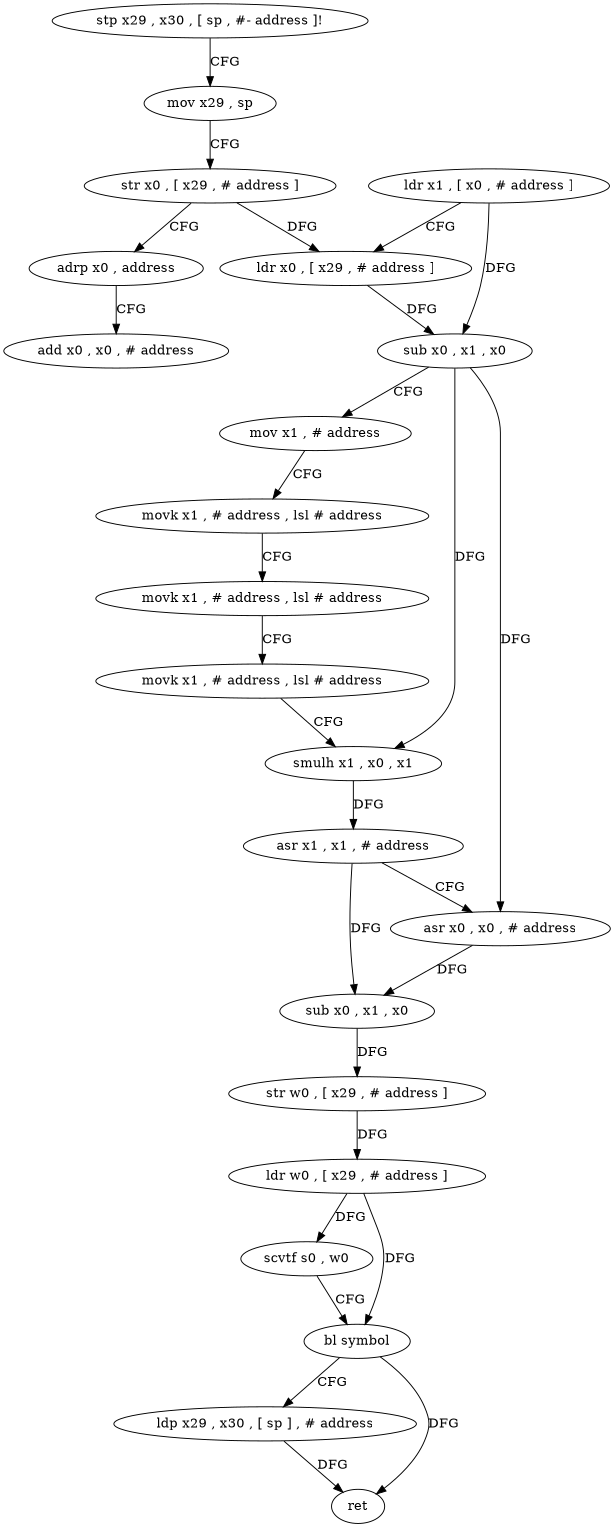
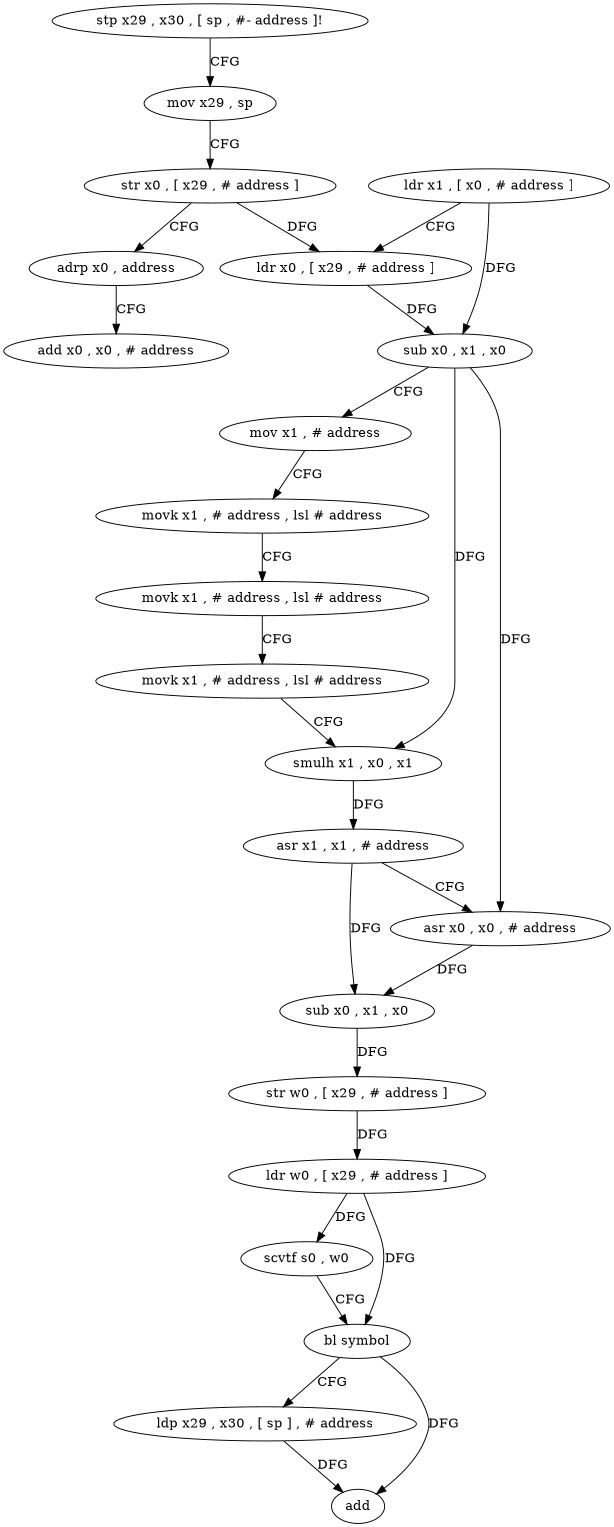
  digraph {
    n1 [label="stp x29 , x30 , [ sp , #- address ]!"]
    n2 [label="mov x29 , sp"]
    n3 [label="str x0 , [ x29 , # address ]"]
    n4 [label="adrp x0 , address"]
    n5 [label="ldr x0 , [ x29 , # address ]"]
    n6 [label="add x0 , x0 , # address"]
    n7 [label="sub x0 , x1 , x0"]
    n8 [label="ldr x1 , [ x0 , # address ]"]
    n9 [label="mov x1 , # address"]
    n10 [label="smulh x1 , x0 , x1"]
    n11 [label="asr x0 , x0 , # address"]
    n12 [label="movk x1 , # address , lsl # address"]
    n13 [label="asr x1 , x1 , # address"]
    n14 [label="sub x0 , x1 , x0"]
    n15 [label="movk x1 , # address , lsl # address"]
    n16 [label="movk x1 , # address , lsl # address"]
    n17 [label="str w0 , [ x29 , # address ]"]
    n18 [label="ldr w0 , [ x29 , # address ]"]
    n19 [label="scvtf s0 , w0"]
    n20 [label="bl symbol"]
    n21 [label="ldp x29 , x30 , [ sp ] , # address"]
-   n22 [label=ret]
+   n22 [label=add]
    n1 -> n2 [label=CFG]
    n2 -> n3 [label=CFG]
    n3 -> n4 [label=CFG]
    n3 -> n5 [label=DFG]
    n4 -> n6 [label=CFG]
    n5 -> n7 [label=DFG]
    n7 -> n9 [label=CFG]
    n7 -> n10 [label=DFG]
    n7 -> n11 [label=DFG]
    n8 -> n5 [label=CFG]
    n8 -> n7 [label=DFG]
    n9 -> n12 [label=CFG]
    n10 -> n13 [label=DFG]
    n11 -> n14 [label=DFG]
    n12 -> n15 [label=CFG]
    n13 -> n11 [label=CFG]
    n13 -> n14 [label=DFG]
    n14 -> n17 [label=DFG]
    n15 -> n16 [label=CFG]
    n16 -> n10 [label=CFG]
    n17 -> n18 [label=DFG]
    n18 -> n19 [label=DFG]
    n18 -> n20 [label=DFG]
    n19 -> n20 [label=CFG]
    n20 -> n21 [label=CFG]
    n20 -> n22 [label=DFG]
    n21 -> n22 [label=DFG]
  }
